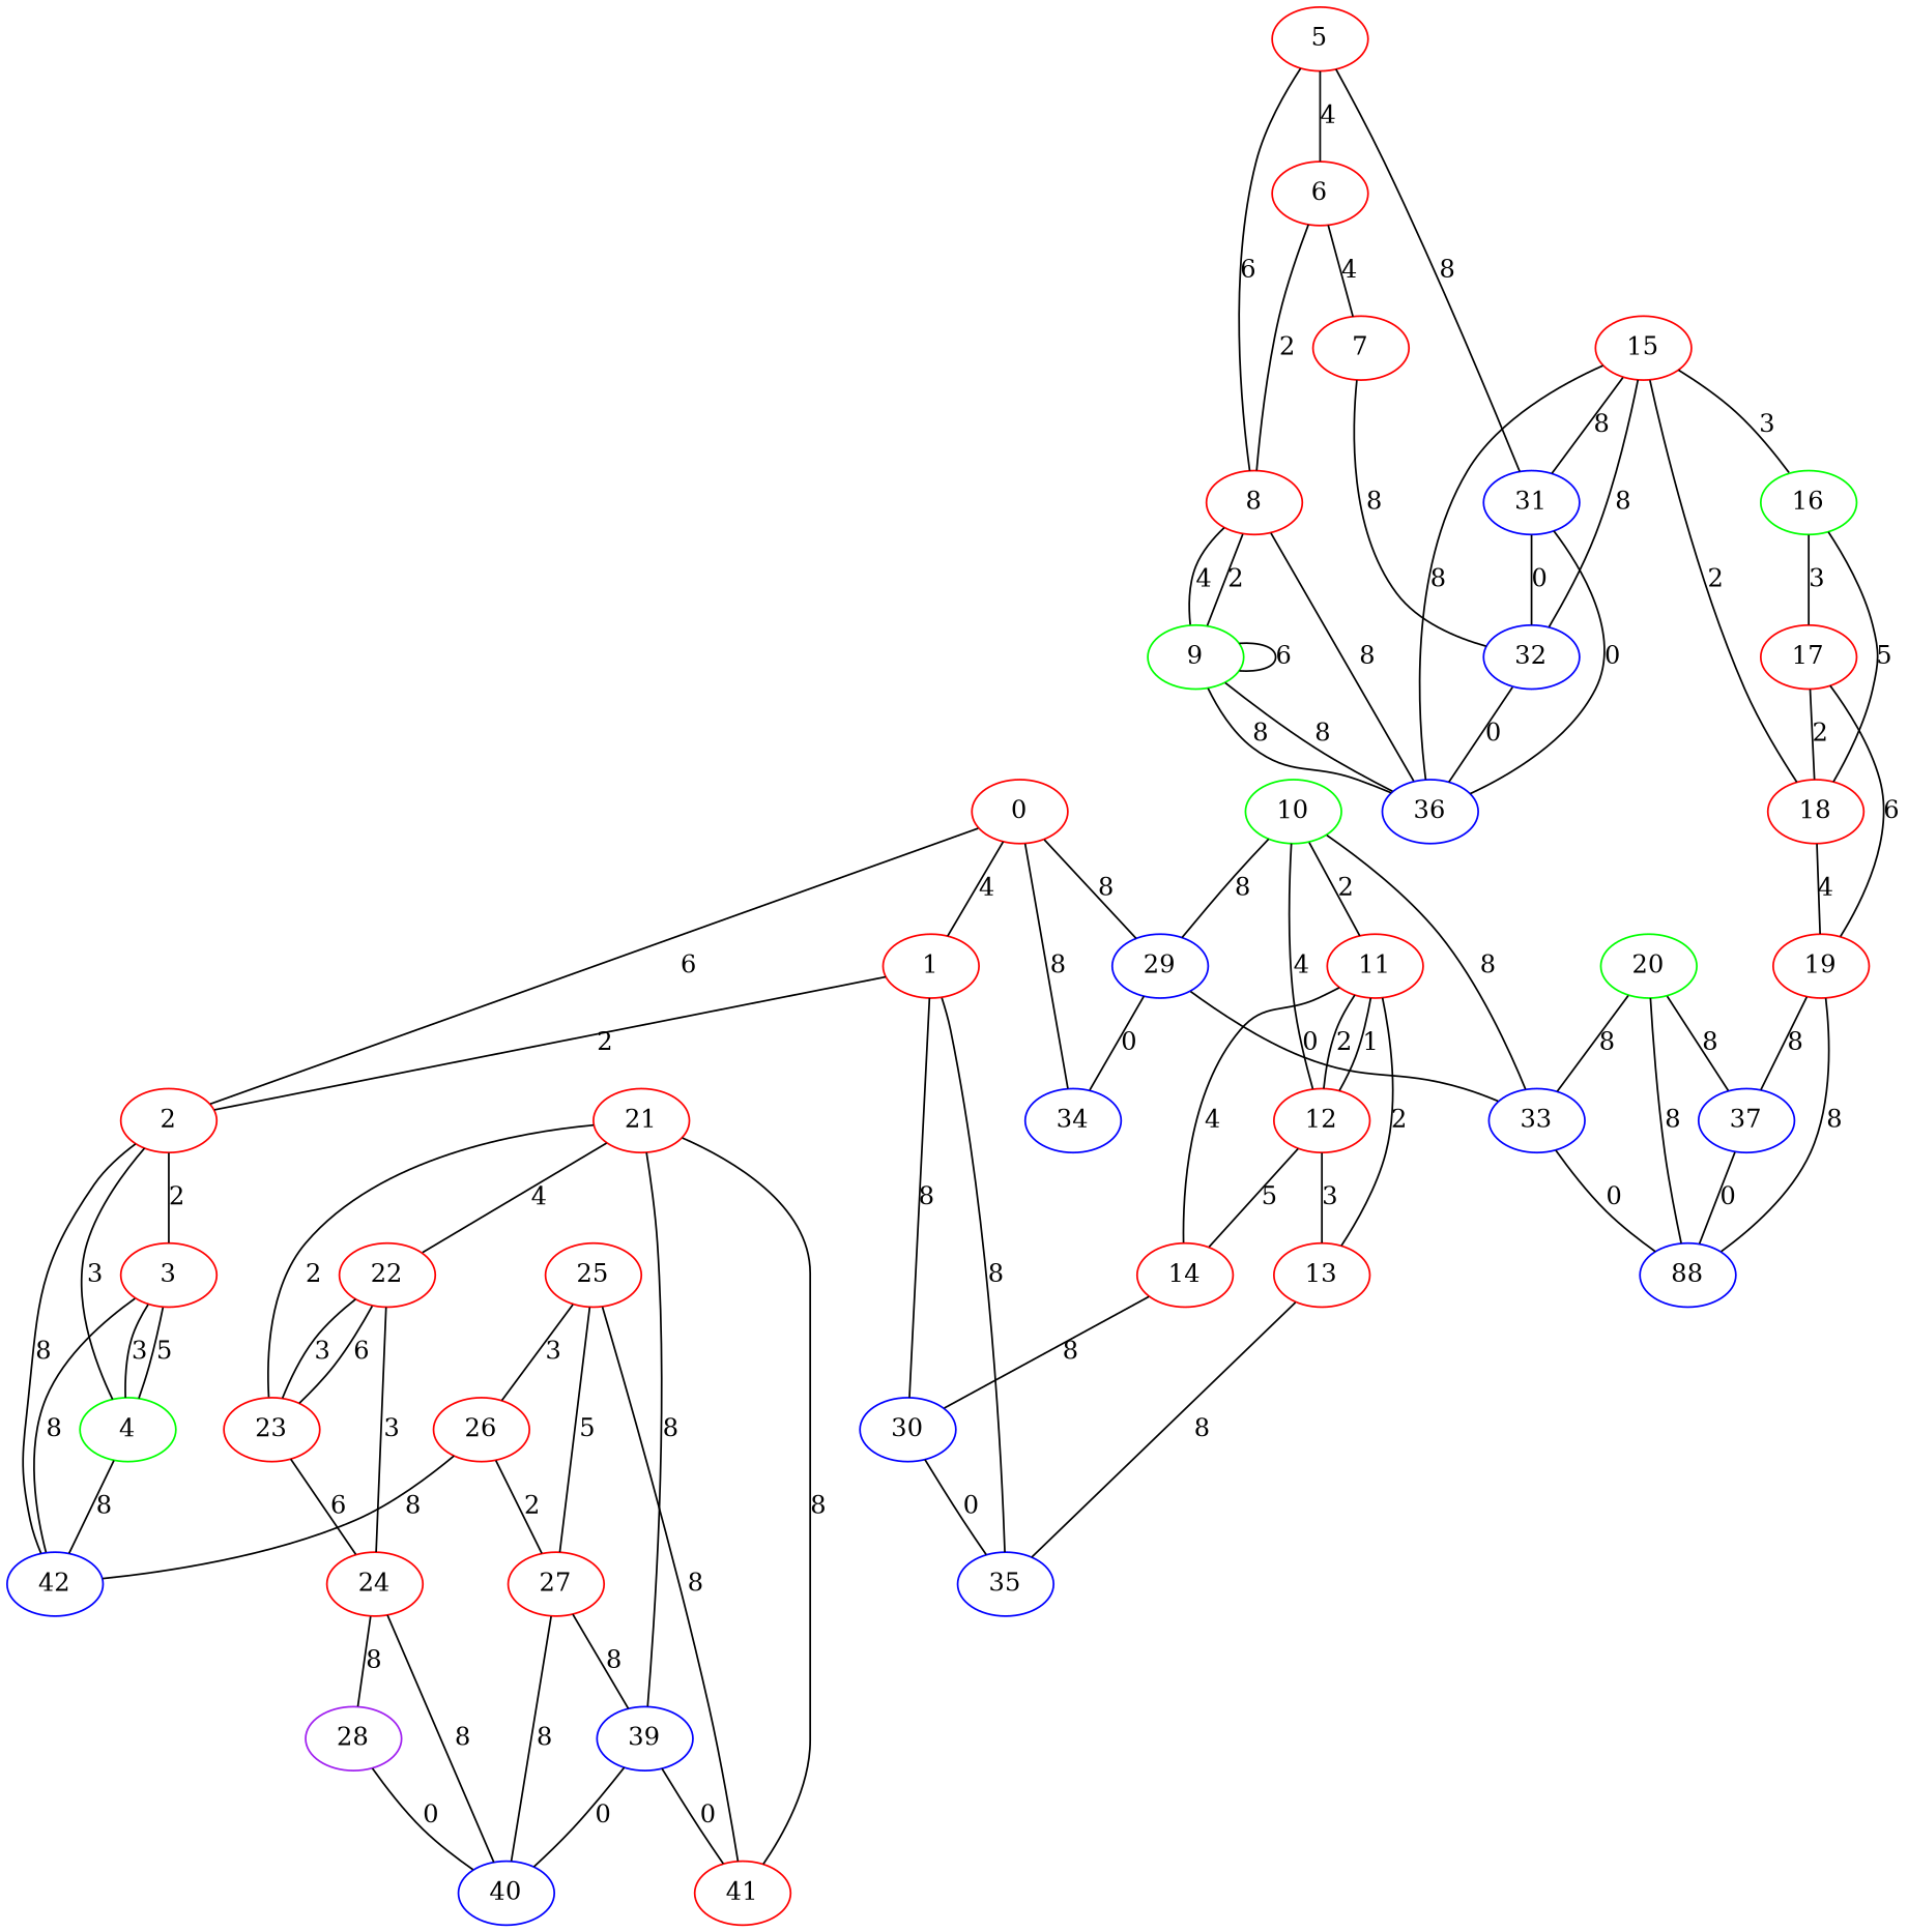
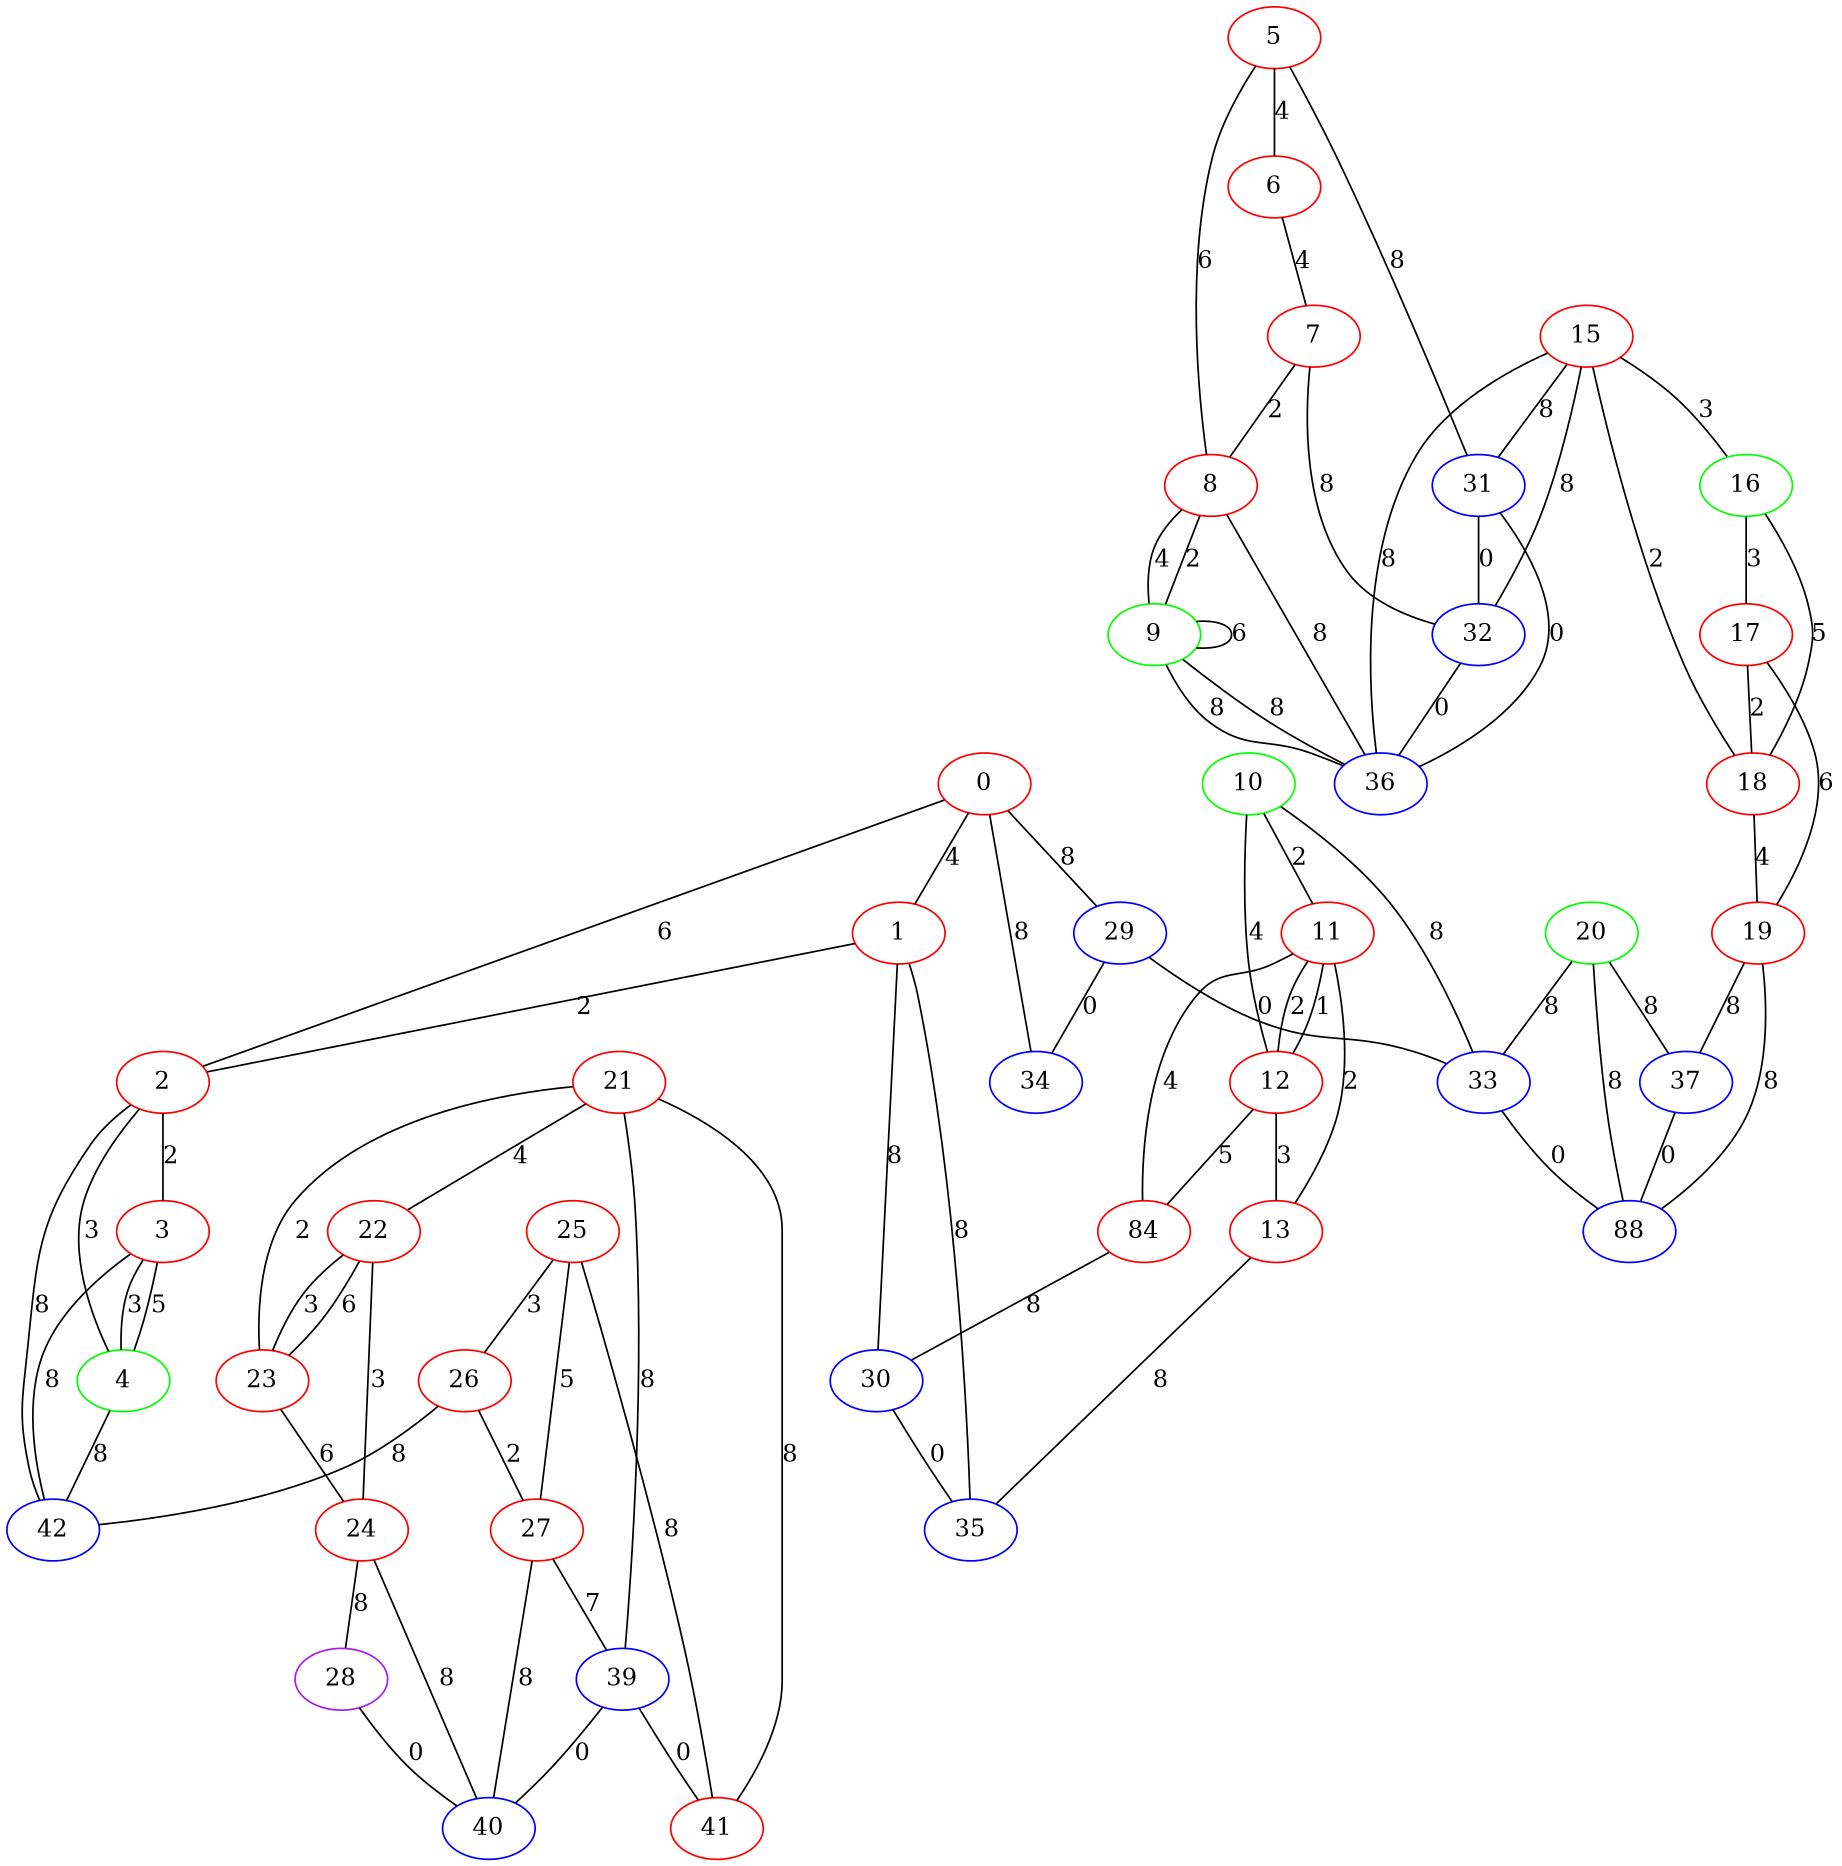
  graph {
    node [color=red weight=1]
    0
    1
    2
    29 [color=blue weight=3]
    34 [color=blue weight=3]
    30 [color=blue weight=3]
    35 [color=blue weight=3]
    3
    4 [color=green weight=2]
    42 [color=blue weight=3]
    33 [color=blue weight=3]
    5
    6
    8
    31 [color=blue weight=3]
    7
    9 [color=green weight=2]
    36 [color=blue weight=3]
    32 [color=blue weight=3]
    10 [color=green weight=2]
    11
    12
    13
-   14
+   14 [label=84]
    n25 [color=blue label=88 weight=3]
    15
    16 [color=green weight=2]
    18
    17
    19
    37 [color=blue weight=3]
    20 [color=green weight=2]
    21
    22
    23
    39 [color=blue weight=3]
    41 [weight=3]
    24
    40 [color=blue weight=3]
    28 [color=purple weight=4]
    25
    26
    27
    0 -- 1 [label=4]
    0 -- 2 [label=6]
    0 -- 29 [label=8]
    0 -- 34 [label=8]
    1 -- 2 [label=2]
    1 -- 30 [label=8]
    1 -- 35 [label=8]
    2 -- 3 [label=2]
    2 -- 4 [label=3]
    2 -- 42 [label=8]
    29 -- 34 [label=0]
    29 -- 33 [label=0]
    30 -- 35 [label=0]
    3 -- 4 [label=3]
    3 -- 4 [label=5]
    3 -- 42 [label=8]
    4 -- 42 [label=8]
    33 -- n25 [label=0]
    5 -- 6 [label=4]
    5 -- 8 [label=6]
    5 -- 31 [label=8]
-   6 -- 8 [label=2]
+   7 -- 8 [label=2]
    6 -- 7 [label=4]
    8 -- 9 [label=2]
    8 -- 9 [label=4]
    8 -- 36 [label=8]
    31 -- 36 [label=0]
    31 -- 32 [label=0]
    7 -- 32 [label=8]
    9 -- 9 [label=6]
    9 -- 36 [label=8]
    9 -- 36 [label=8]
    32 -- 36 [label=0]
-   10 -- 29 [label=8]
    10 -- 33 [label=8]
    10 -- 11 [label=2]
    10 -- 12 [label=4]
    11 -- 12 [label=1]
    11 -- 12 [label=2]
    11 -- 13 [label=2]
    11 -- 14 [label=4]
    12 -- 13 [label=3]
    12 -- 14 [label=5]
    13 -- 35 [label=8]
    14 -- 30 [label=8]
    15 -- 31 [label=8]
    15 -- 36 [label=8]
    15 -- 32 [label=8]
    15 -- 16 [label=3]
    15 -- 18 [label=2]
    16 -- 18 [label=5]
    16 -- 17 [label=3]
    18 -- 19 [label=4]
    17 -- 18 [label=2]
    17 -- 19 [label=6]
    19 -- n25 [label=8]
    19 -- 37 [label=8]
    37 -- n25 [label=0]
    20 -- 33 [label=8]
    20 -- n25 [label=8]
    20 -- 37 [label=8]
    21 -- 22 [label=4]
    21 -- 23 [label=2]
    21 -- 39 [label=8]
    21 -- 41 [label=8]
    22 -- 23 [label=6]
    22 -- 23 [label=3]
    22 -- 24 [label=3]
    23 -- 24 [label=6]
    39 -- 41 [label=0]
    39 -- 40 [label=0]
    24 -- 40 [label=8]
    24 -- 28 [label=8]
    28 -- 40 [label=0]
    25 -- 41 [label=8]
    25 -- 26 [label=3]
    25 -- 27 [label=5]
    26 -- 42 [label=8]
    26 -- 27 [label=2]
-   27 -- 39 [label=8]
+   27 -- 39 [label=7]
    27 -- 40 [label=8]
  }
